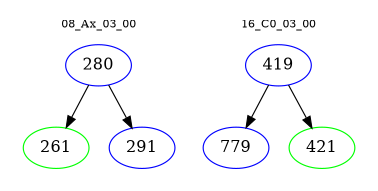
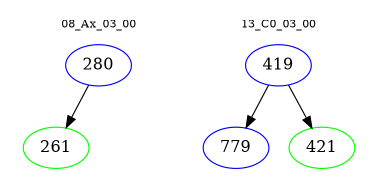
  digraph {
    node [color=blue]
    edge [color=black]
    n1 [label=280]
    n2 [color=green label=261]
-   n3 [label=291]
    n4 [label=419]
    n5 [label=779]
    n6 [color=green label=421]
    subgraph cluster_1 {
      color=white
      fontsize=10
      label="08_Ax_03_00"
      n1
      n2
-     n3
    }
    subgraph cluster_2 {
      color=white
      fontsize=10
-     label="16_C0_03_00"
+     label="13_C0_03_00"
      n4
      n5
      n6
    }
    n1 -> n2
-   n1 -> n3
    n4 -> n5
    n4 -> n6
  }
